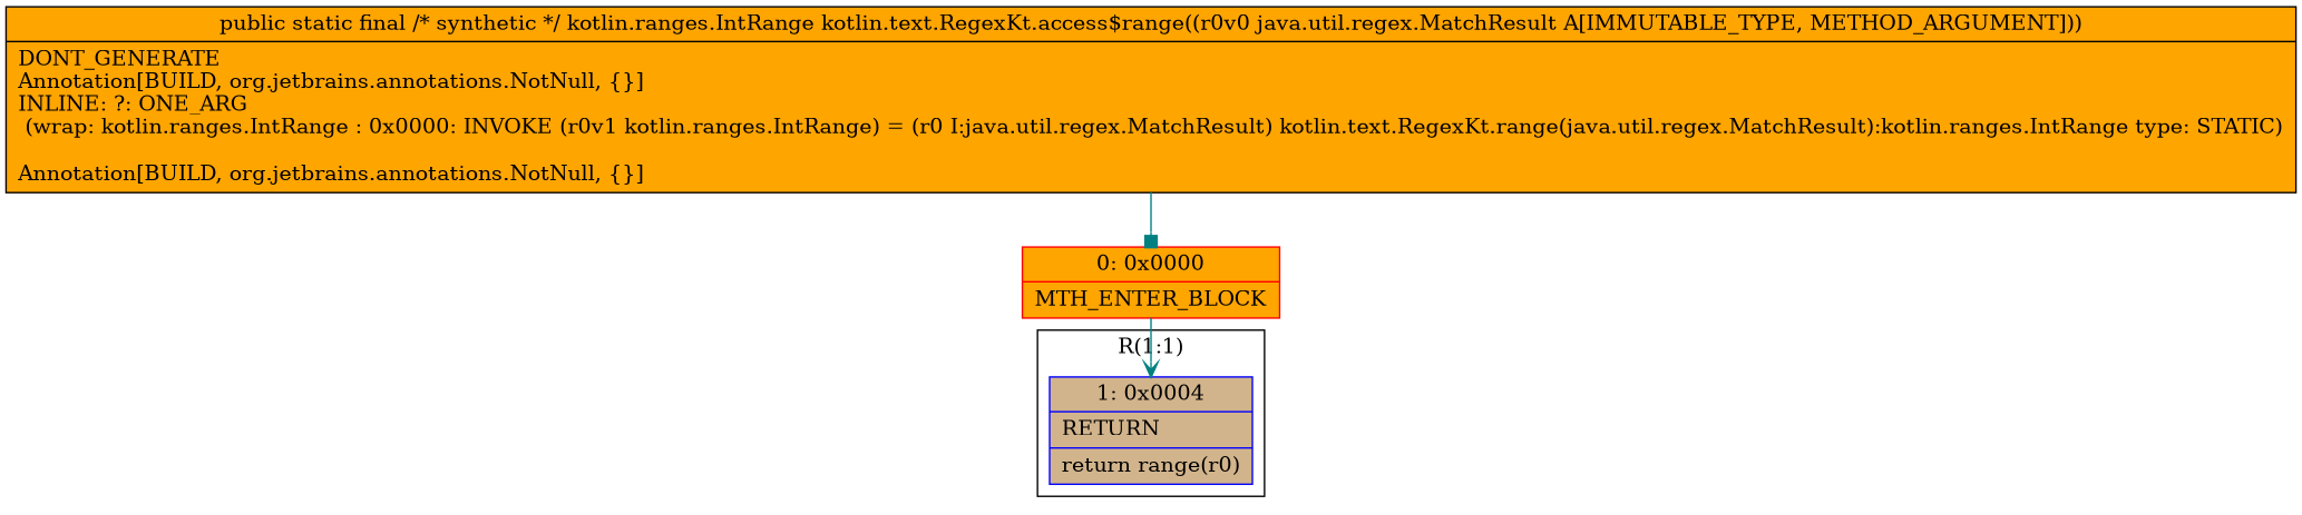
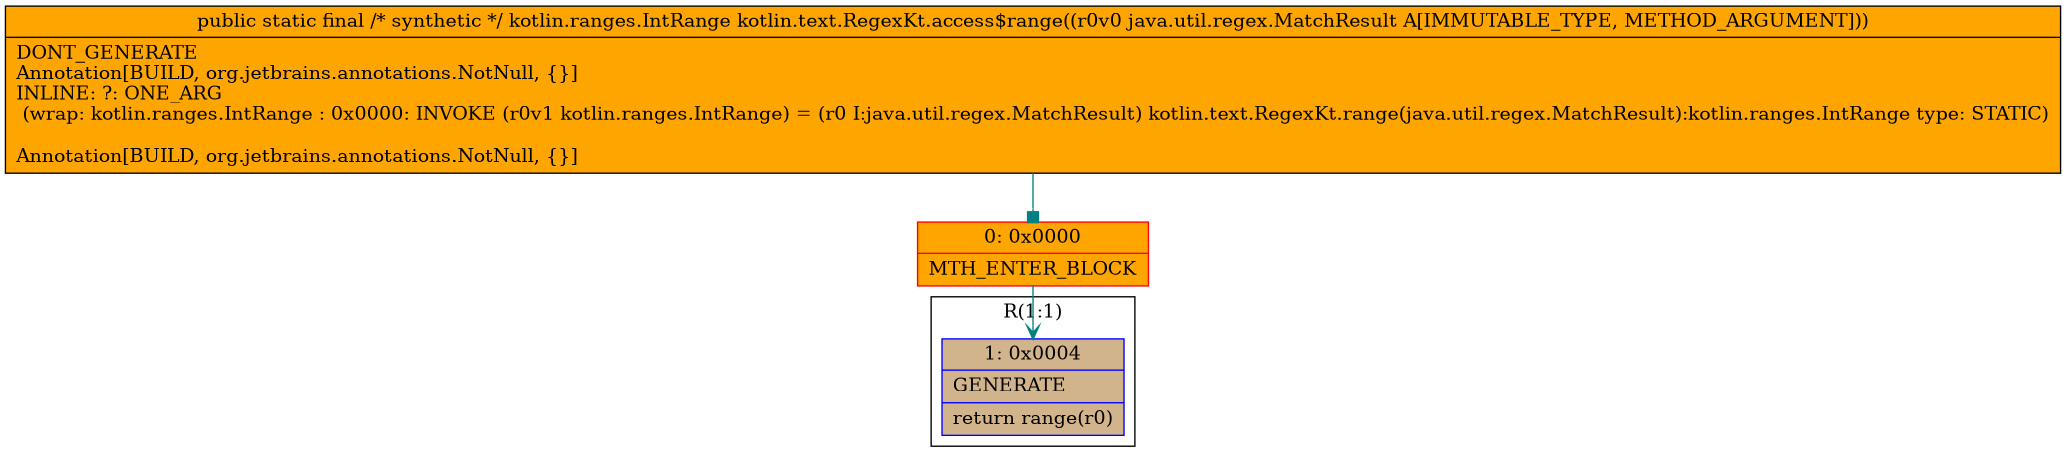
  digraph {
    node [shape=record style=filled fillcolor=orange]
    edge [color=teal]
-   n1 [color=blue label="{1\:\ 0x0004|RETURN\l|return range(r0)\l}" fillcolor=tan]
+   n1 [color=blue label="{1\:\ 0x0004|GENERATE\l|return range(r0)\l}" fillcolor=tan]
    n2 [color=red label="{0\:\ 0x0000|MTH_ENTER_BLOCK\l}"]
    n3 [label="{public static final \/* synthetic *\/ kotlin.ranges.IntRange kotlin.text.RegexKt.access$range((r0v0 java.util.regex.MatchResult A[IMMUTABLE_TYPE, METHOD_ARGUMENT]))  | DONT_GENERATE\lAnnotation[BUILD, org.jetbrains.annotations.NotNull, \{\}]\lINLINE: ?: ONE_ARG  \l  (wrap: kotlin.ranges.IntRange : 0x0000: INVOKE  (r0v1 kotlin.ranges.IntRange) = (r0 I:java.util.regex.MatchResult) kotlin.text.RegexKt.range(java.util.regex.MatchResult):kotlin.ranges.IntRange type: STATIC)\l\lAnnotation[BUILD, org.jetbrains.annotations.NotNull, \{\}]\l}"]
    subgraph cluster_1 {
      label="R(1:1)"
      n1
    }
    n2 -> n1 [arrowhead=vee]
    n3 -> n2 [arrowhead=box]
  }
